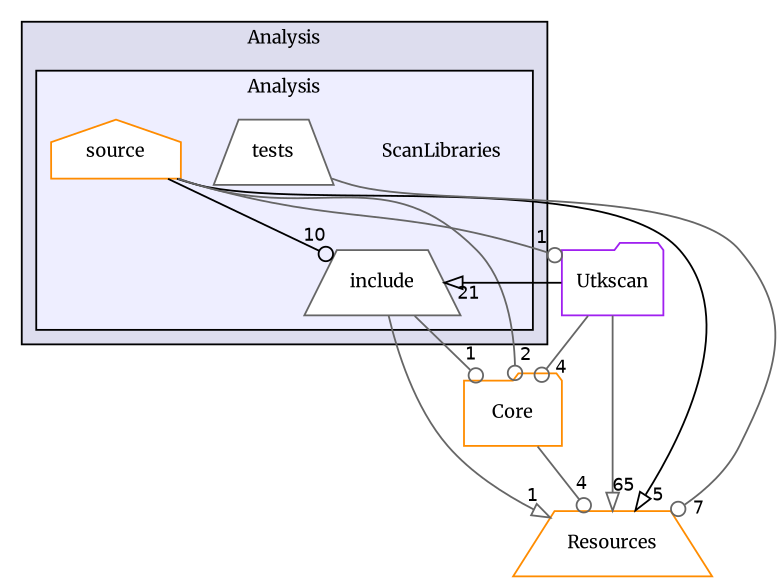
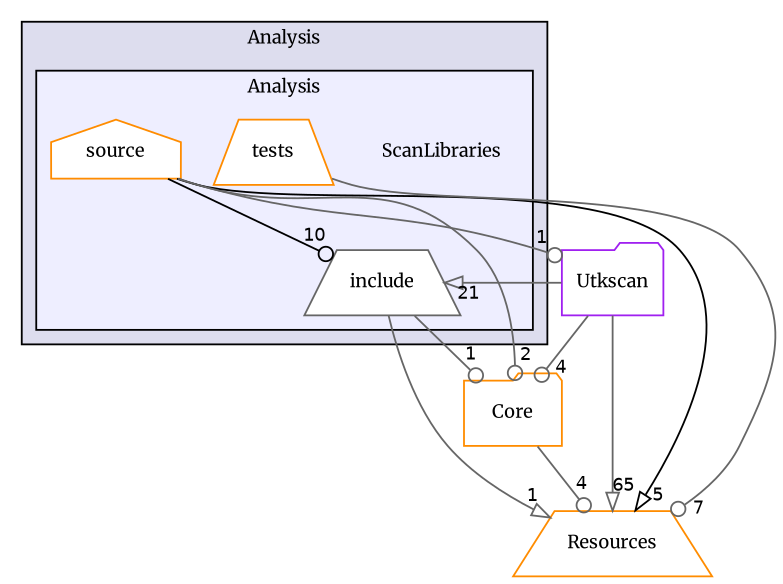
  digraph {
    compound=true
    fontname=Merriweather
    node [color=darkorange fontname=Merriweather fontsize=10 shape=trapezium fillcolor=white style=filled]
    edge [arrowhead=odot color=gray40 fontname=Merriweather headlabel=1 labeldistance=1.5 labelfontname=Helvetica labelfontsize=10]
    n1 [label=ScanLibraries shape=plaintext fillcolor="" style=""]
    n2 [color=gray40 label=include]
    n3 [label=source shape=house]
-   n4 [color=gray40 label=tests]
+   n4 [label=tests]
    n5 [label=Core shape=folder]
    n6 [label=Resources]
    n7 [color=purple label=Utkscan shape=folder]
    subgraph cluster_1 {
      bgcolor="#ddddee"
      fontsize=10
      label=Analysis
      pencolor=black
      subgraph cluster_2 {
        bgcolor="#eeeeff"
        fontsize=10
        label=Analysis
        pencolor=black
        n1
        n2
        n3
        n4
      }
    }
    n2 -> n5
    n2 -> n6 [arrowhead=onormal]
    n3 -> n2 [color=black headlabel=10]
    n3 -> n5 [headlabel=2]
    n3 -> n6 [arrowhead=onormal color=black headlabel=5]
    n3 -> n7
    n4 -> n6 [headlabel=7]
    n5 -> n6 [headlabel=4]
-   n7 -> n2 [arrowhead=onormal color=black headlabel=21]
+   n7 -> n2 [arrowhead=onormal headlabel=21]
    n7 -> n5 [headlabel=4]
    n7 -> n6 [arrowhead=onormal headlabel=65]
  }
